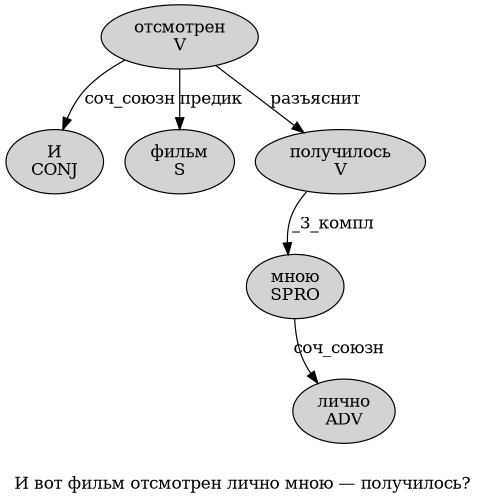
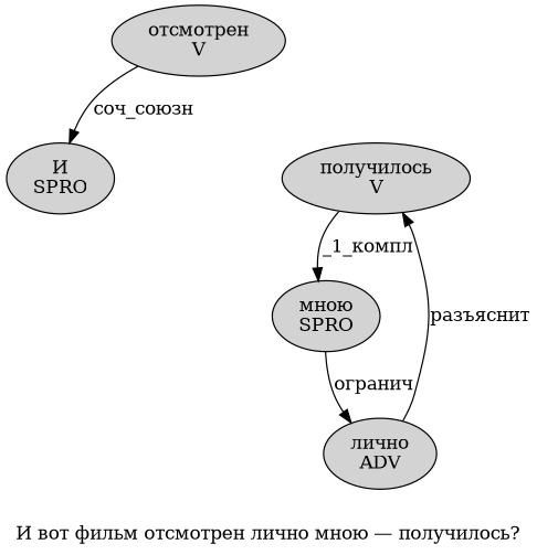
  digraph {
    label="И вот фильм отсмотрен лично мною — получилось?"
    node [fillcolor=lightgray penwidth=1 shape=ellipse style=filled]
-   n1 [label="И\nCONJ"]
+   n1 [label="И\nSPRO"]
    n2 [label="отсмотрен\nV"]
-   n3 [label="фильм\nS"]
    n4 [label="получилось\nV"]
    n5 [label="мною\nSPRO"]
    n6 [label="лично\nADV"]
    n2 -> n1 [label="соч_союзн"]
-   n2 -> n3 [label="предик"]
-   n2 -> n4 [label="разъяснит"]
-   n4 -> n5 [label="_3_компл"]
-   n5 -> n6 [label="соч_союзн"]
+   n6 -> n4 [label="разъяснит"]
+   n4 -> n5 [label="_1_компл"]
+   n5 -> n6 [label="огранич"]
  }
